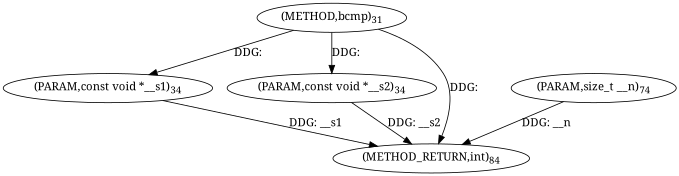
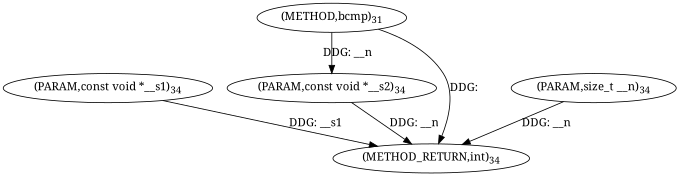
  digraph {
    fontname="Noto Serif"
    node [fontname="Noto Serif"]
    edge [fontname="Noto Serif"]
    n1 [label=<(METHOD,bcmp)<SUB>31</SUB>>]
    n2 [label=<(PARAM,const void *__s1)<SUB>34</SUB>>]
    n3 [label=<(PARAM,const void *__s2)<SUB>34</SUB>>]
-   n4 [label=<(METHOD_RETURN,int)<SUB>84</SUB>>]
-   n5 [label=<(PARAM,size_t __n)<SUB>74</SUB>>]
-   n1 -> n2 [label="DDG: "]
-   n1 -> n3 [label="DDG: "]
+   n4 [label=<(METHOD_RETURN,int)<SUB>34</SUB>>]
+   n5 [label=<(PARAM,size_t __n)<SUB>34</SUB>>]
+   n1 -> n3 [label="DDG: __n"]
    n1 -> n4 [label="DDG: "]
    n2 -> n4 [label="DDG: __s1"]
-   n3 -> n4 [label="DDG: __s2"]
+   n3 -> n4 [label="DDG: __n"]
    n5 -> n4 [label="DDG: __n"]
  }
